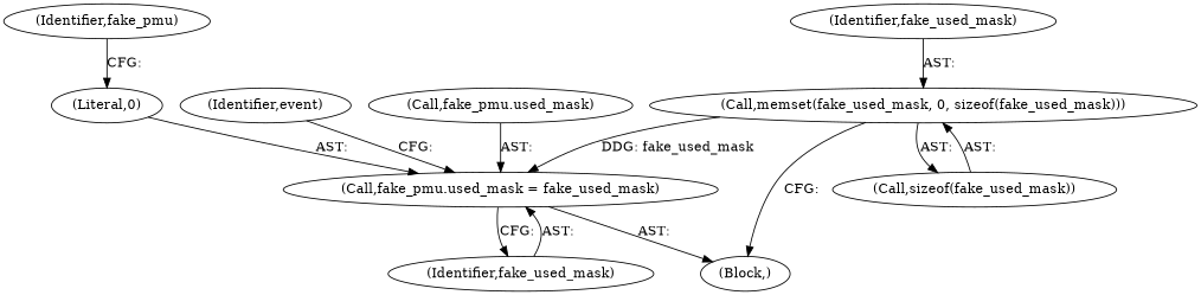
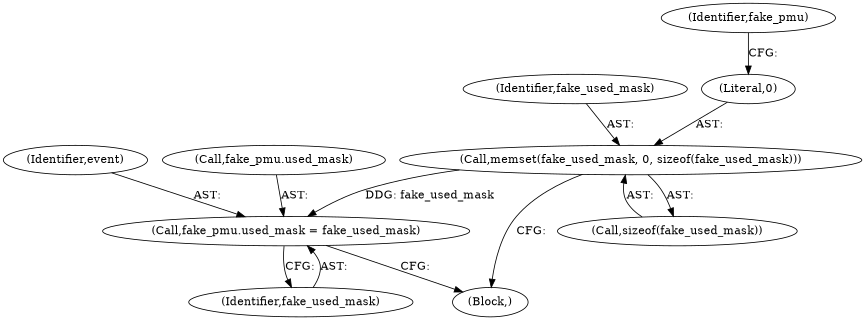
  digraph {
    n1 [label="(Call,memset(fake_used_mask, 0, sizeof(fake_used_mask)))"]
    n2 [label="(Call,fake_pmu.used_mask = fake_used_mask)"]
    n3 [label="(Call,sizeof(fake_used_mask))"]
    n4 [label="(Block,)"]
    n5 [label="(Identifier,fake_used_mask)"]
    n6 [label="(Identifier,fake_used_mask)"]
    n7 [label="(Identifier,fake_pmu)"]
    n8 [label="(Literal,0)"]
    n9 [label="(Identifier,event)"]
    n10 [label="(Call,fake_pmu.used_mask)"]
    n1 -> n2 [label="DDG: fake_used_mask"]
    n1 -> n3 [label="AST: "]
    n1 -> n4 [label="CFG: "]
-   n2 -> n4 [label="AST: "]
+   n2 -> n4 [label="CFG: "]
    n2 -> n5 [label="CFG: "]
    n3 -> n1 [label="AST: "]
    n5 -> n2 [label="AST: "]
    n6 -> n1 [label="AST: "]
    n7 -> n8 [label="CFG: "]
-   n8 -> n2 [label="AST: "]
-   n9 -> n2 [label="CFG: "]
+   n8 -> n1 [label="AST: "]
+   n9 -> n2 [label="AST: "]
    n10 -> n2 [label="AST: "]
  }
